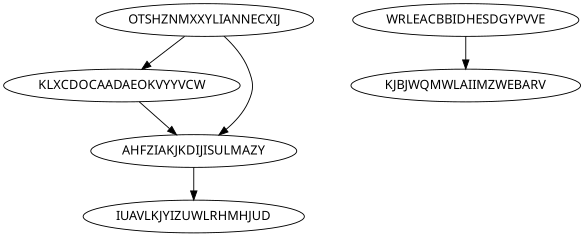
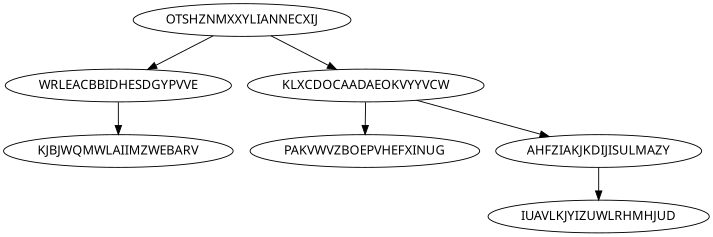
  digraph {
    fontname="Noto Sans"
    node [Processor=2 Start=0 Weight=19 fontname="Noto Sans"]
    edge [Weight=20 fontname="Noto Sans"]
    OTSHZNMXXYLIANNECXIJ [Processor=1 Weight=10]
    WRLEACBBIDHESDGYPVVE [Processor=1 Start=10]
    KLXCDOCAADAEOKVYYVCW [Start=36 Weight=15]
    KJBJWQMWLAIIMZWEBARV [Start=51 Weight=13]
+   PAKVWVZBOEPVHEFXINUG [Start=64]
    AHFZIAKJKDIJISULMAZY [Weight=18]
    IUAVLKJYIZUWLRHMHJUD [Start=18 Weight=18]
-   OTSHZNMXXYLIANNECXIJ -> AHFZIAKJKDIJISULMAZY [Weight=15]
+   OTSHZNMXXYLIANNECXIJ -> WRLEACBBIDHESDGYPVVE [Weight=15]
    OTSHZNMXXYLIANNECXIJ -> KLXCDOCAADAEOKVYYVCW [Weight=13]
    WRLEACBBIDHESDGYPVVE -> KJBJWQMWLAIIMZWEBARV [Weight=18]
+   KLXCDOCAADAEOKVYYVCW -> PAKVWVZBOEPVHEFXINUG
    KLXCDOCAADAEOKVYYVCW -> AHFZIAKJKDIJISULMAZY [Weight=14]
    AHFZIAKJKDIJISULMAZY -> IUAVLKJYIZUWLRHMHJUD
  }
